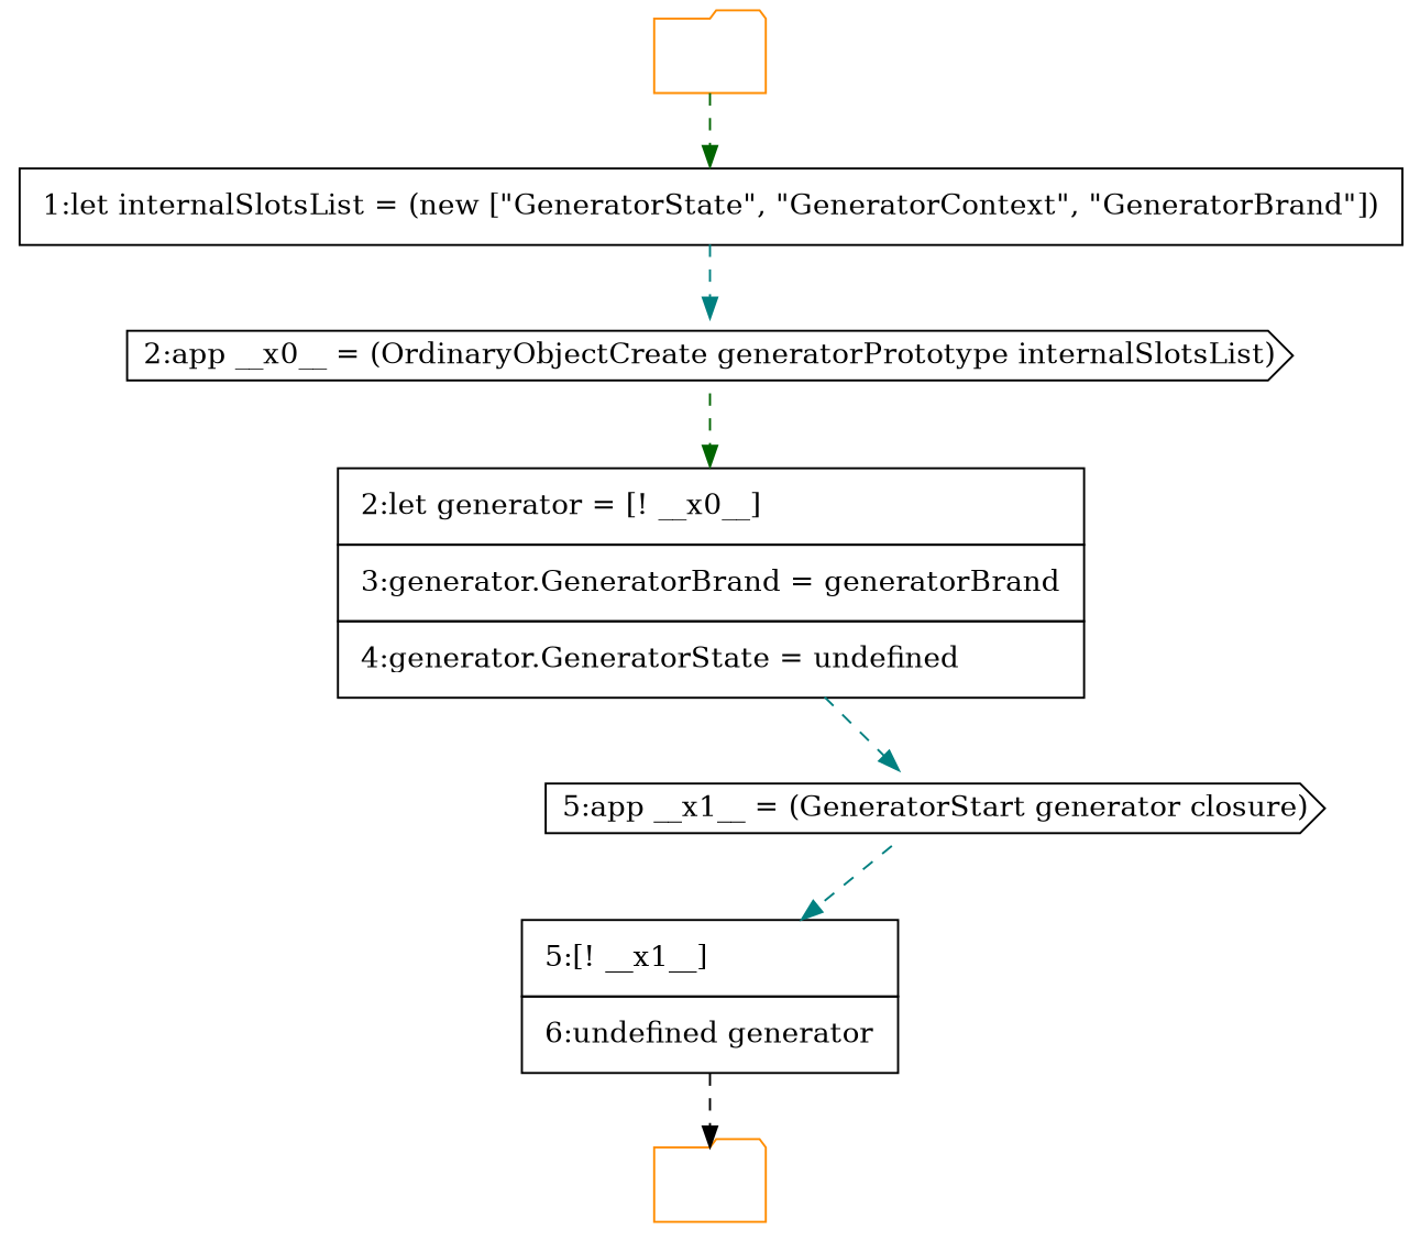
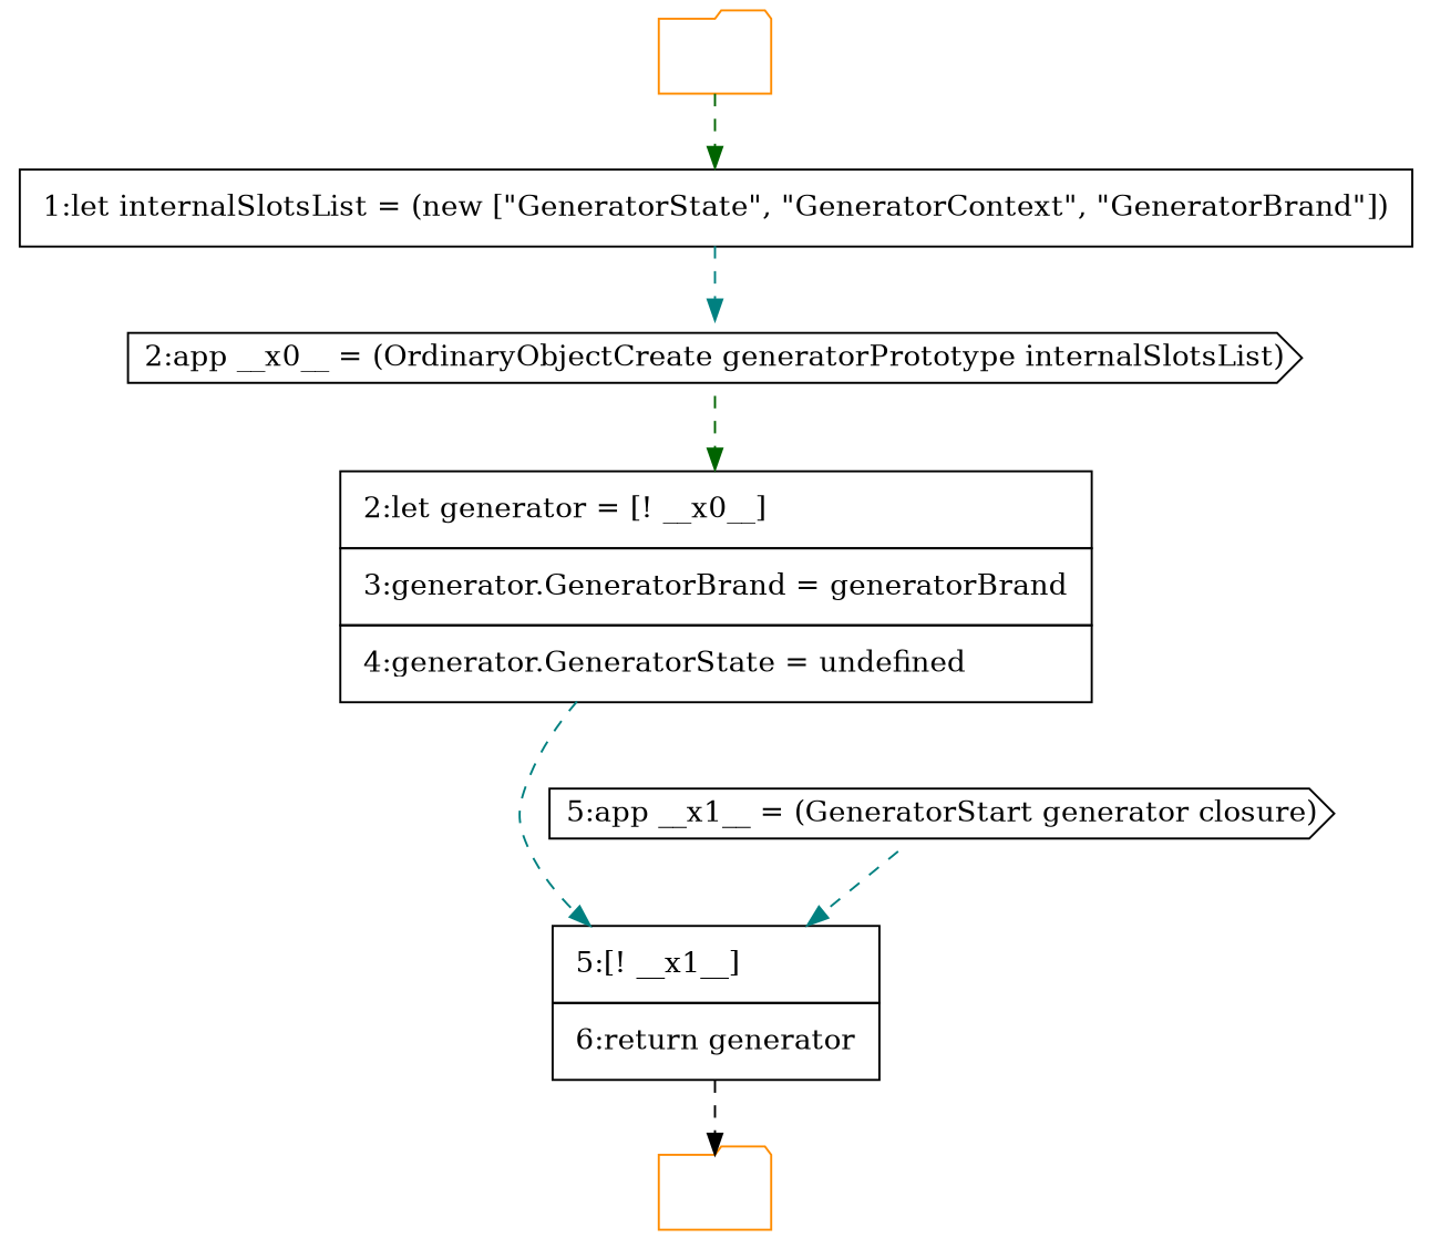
  digraph {
    node [color=black fillcolor=white shape=none style=filled]
    edge [color=teal style=dashed]
    n1 [label=<<font color="black">     <table border="0" cellborder="1" cellspacing="0" cellpadding="10">       <tr><td align="left">1:let internalSlotsList = (new [&quot;GeneratorState&quot;, &quot;GeneratorContext&quot;, &quot;GeneratorBrand&quot;])</td></tr>     </table>   </font>> margin=0]
    n2 [label=<<font color="black">2:app __x0__ = (OrdinaryObjectCreate generatorPrototype internalSlotsList)</font>> shape=cds]
    n3 [label=<<font color="black">     <table border="0" cellborder="1" cellspacing="0" cellpadding="10">       <tr><td align="left">2:let generator = [! __x0__]</td></tr>       <tr><td align="left">3:generator.GeneratorBrand = generatorBrand</td></tr>       <tr><td align="left">4:generator.GeneratorState = undefined</td></tr>     </table>   </font>> margin=0]
-   n4 [label=<<font color="black">     <table border="0" cellborder="1" cellspacing="0" cellpadding="10">       <tr><td align="left">5:[! __x1__]</td></tr>       <tr><td align="left">6:undefined generator</td></tr>     </table>   </font>> margin=0]
+   n4 [label=<<font color="black">     <table border="0" cellborder="1" cellspacing="0" cellpadding="10">       <tr><td align="left">5:[! __x1__]</td></tr>       <tr><td align="left">6:return generator</td></tr>     </table>   </font>> margin=0]
    n5 [color=darkorange label=" " shape=folder]
    n6 [label=<<font color="black">5:app __x1__ = (GeneratorStart generator closure)</font>> shape=cds]
    n7 [color=darkorange label=" " shape=folder]
    n1 -> n2
    n2 -> n3 [color=darkgreen]
-   n3 -> n6
+   n3 -> n4
    n4 -> n5 [color=black]
    n6 -> n4
    n7 -> n1 [color=darkgreen]
  }
